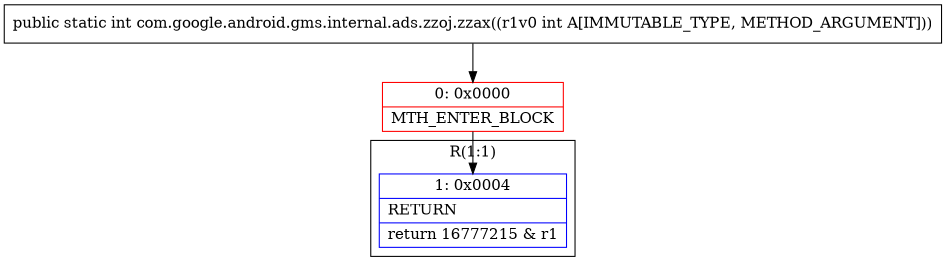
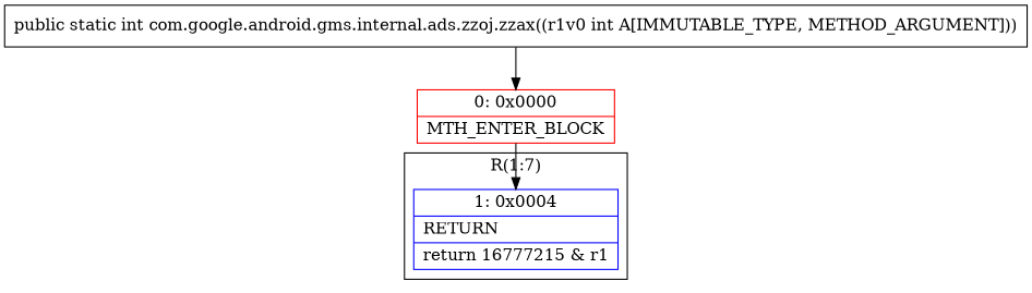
  digraph {
    node [shape=record]
    n1 [color=blue label="{1\:\ 0x0004|RETURN\l|return 16777215 & r1\l}"]
    n2 [color=red label="{0\:\ 0x0000|MTH_ENTER_BLOCK\l}"]
    n3 [label="{public static int com.google.android.gms.internal.ads.zzoj.zzax((r1v0 int A[IMMUTABLE_TYPE, METHOD_ARGUMENT])) }"]
    subgraph cluster_1 {
-     label="R(1:1)"
+     label="R(1:7)"
      n1
    }
    n2 -> n1
    n3 -> n2
  }
